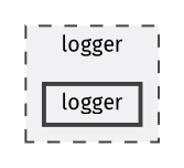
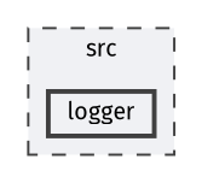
  digraph {
    compound=true
    fontname="Fira Sans"
    n1 [color=grey25 fillcolor="#f0f1f4" fontname="Fira Sans" fontsize=10 height=0.2 label=logger shape=box style="filled,bold" width=0.4]
    subgraph cluster_1 {
      bgcolor="#f0f1f4"
      fontsize=10
-     label=logger
+     label=src
      pencolor=grey25
      style="filled,dashed"
      n1
    }
  }
